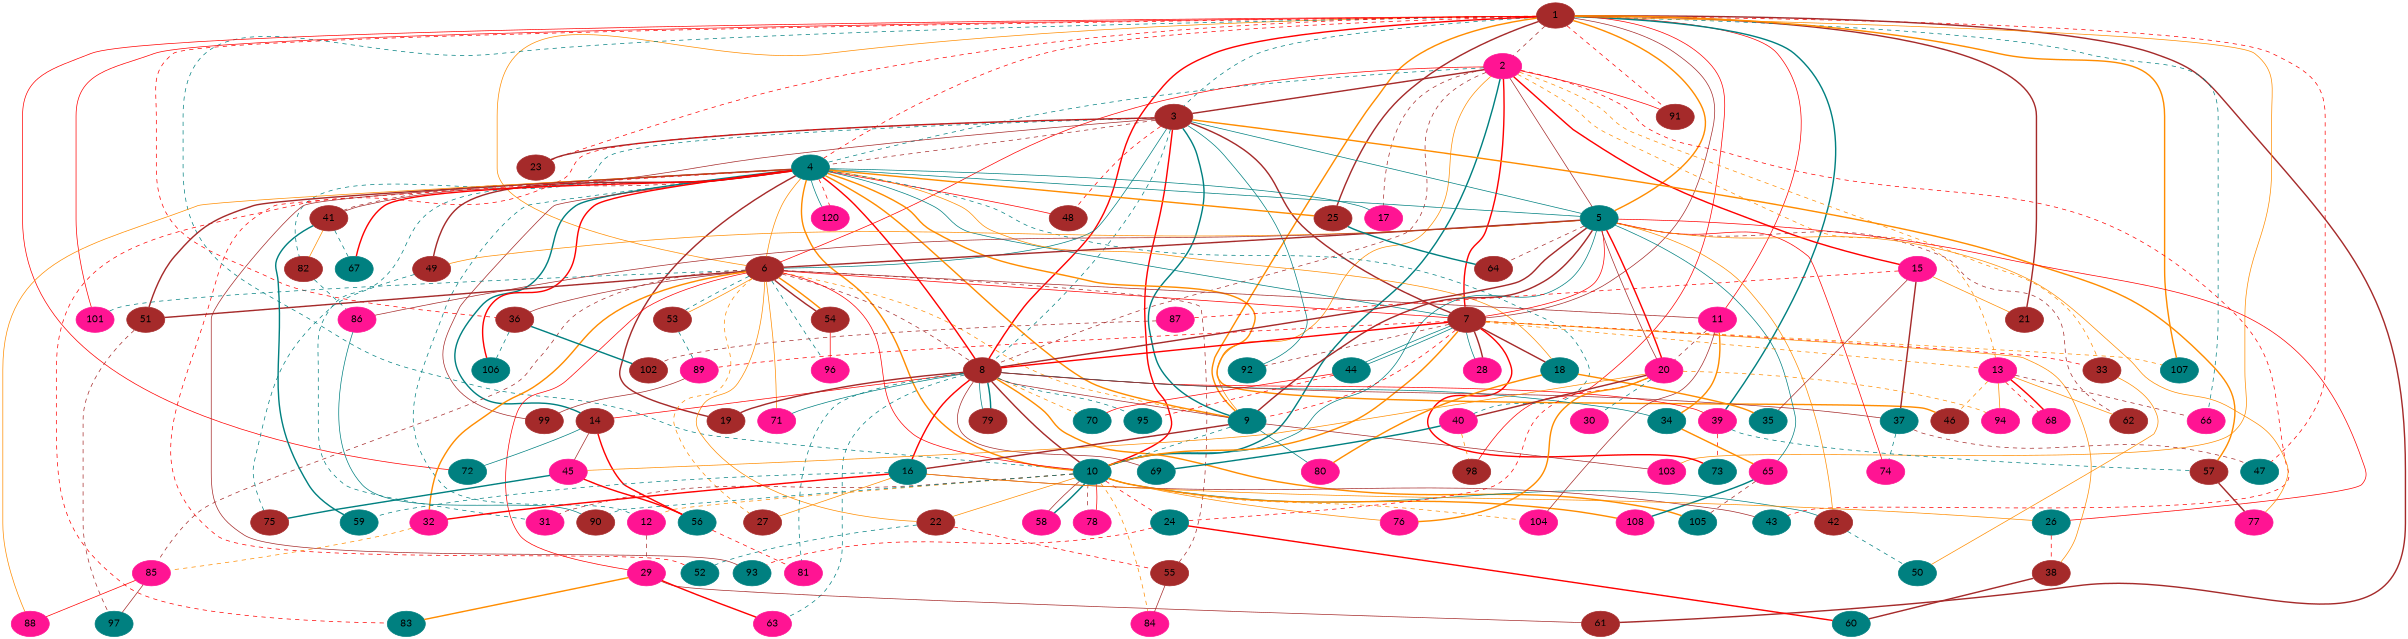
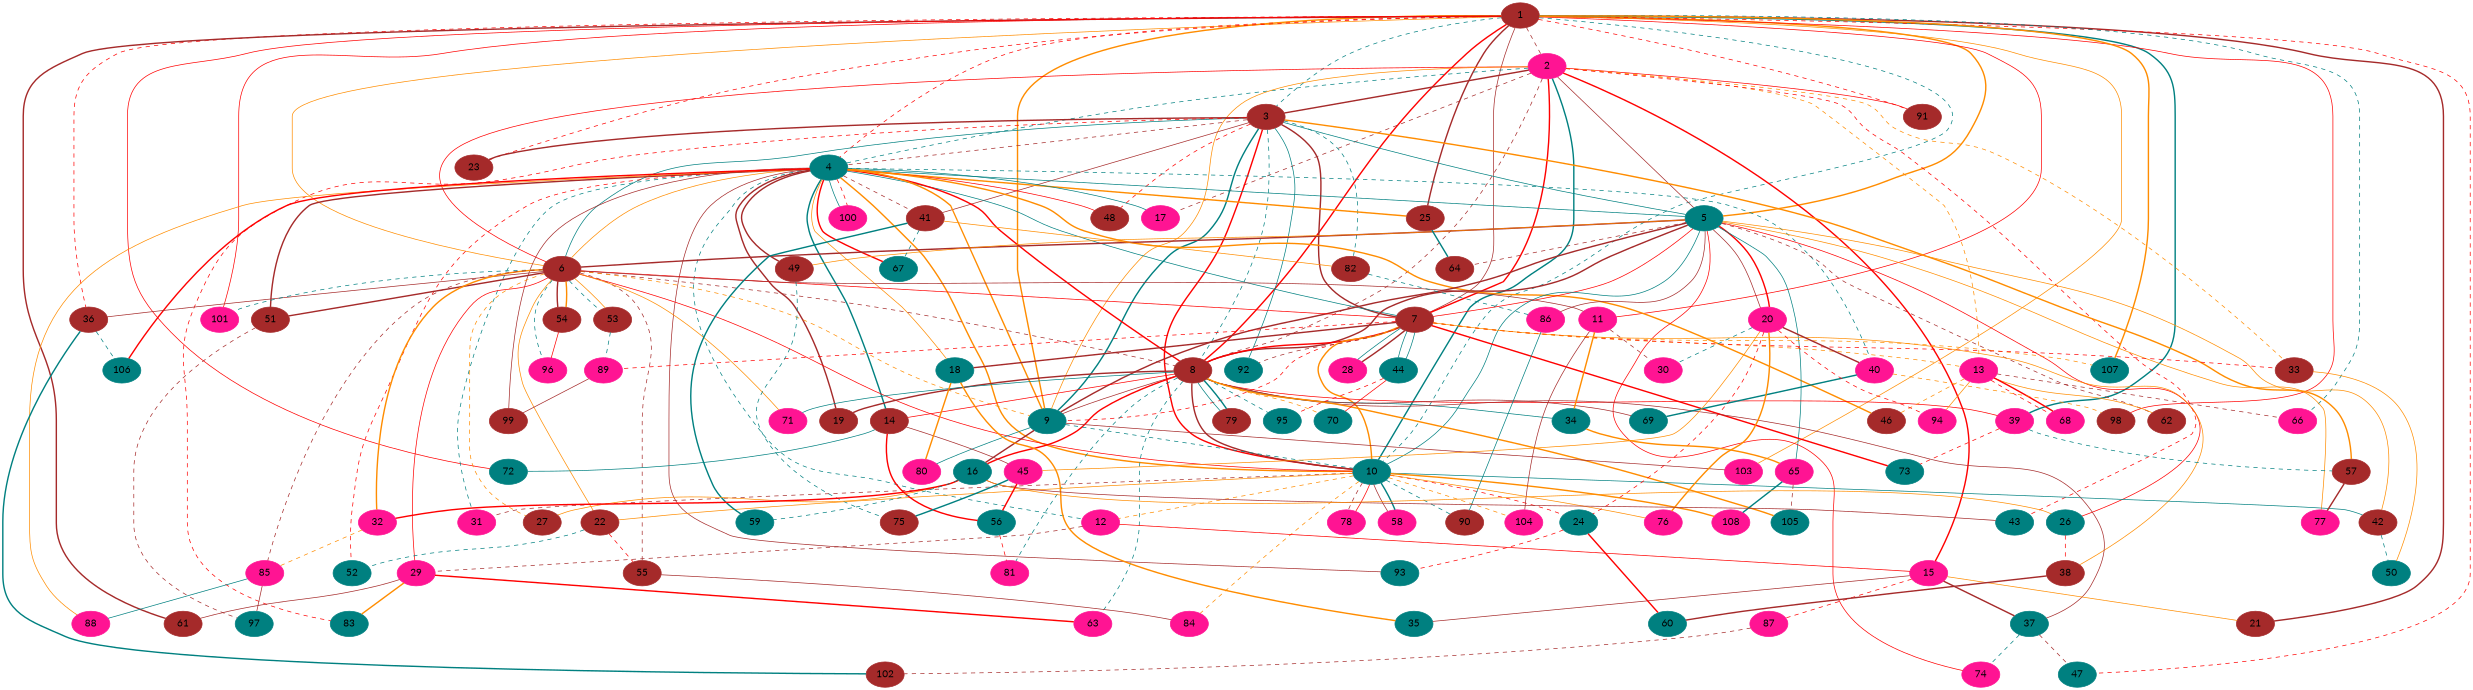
  graph {
    fontname=Lato
    node [color=deeppink fontname=Lato style=filled]
    edge [color=brown fontname=Lato style=dashed]
    1 [color=brown]
    2
    3 [color=brown]
    4 [color=teal]
    5 [color=teal]
    6 [color=brown]
    7 [color=brown]
    8 [color=brown]
    9 [color=teal]
    10 [color=teal]
    11
    21 [color=brown]
    23 [color=brown]
    25 [color=brown]
    36 [color=brown]
    39
    47 [color=teal]
    61 [color=brown]
    66
    72 [color=teal]
    91 [color=brown]
    98 [color=brown]
    101
    103
    107 [color=teal]
    13
    15
    17
    33 [color=brown]
    43 [color=teal]
    41 [color=brown]
    48 [color=brown]
    57 [color=brown]
    82 [color=brown]
    83 [color=teal]
    92 [color=teal]
    12
    14 [color=brown]
    18 [color=teal]
    19 [color=brown]
    31
    40
    46 [color=brown]
    49 [color=brown]
    51 [color=brown]
    52 [color=teal]
    67 [color=teal]
    88
    93 [color=teal]
    99 [color=brown]
-   100 [label=120]
+   100
    106 [color=teal]
    20
    26 [color=teal]
    42 [color=brown]
    62 [color=brown]
    64 [color=brown]
    65
    74
    77
    86
    22 [color=brown]
    27 [color=brown]
    29
    32
    53 [color=brown]
    54 [color=brown]
    55 [color=brown]
    71
    85
    96
    28
    38 [color=brown]
    44 [color=teal]
    73 [color=teal]
    89
    16 [color=teal]
    34 [color=teal]
    37 [color=teal]
    63
    69 [color=teal]
    70 [color=teal]
    79 [color=brown]
    81
    95 [color=teal]
    105 [color=teal]
    80
    24 [color=teal]
    58
    76
    78
    84
    90 [color=brown]
    104
    108
    30
    102 [color=brown]
    68
    94
    35 [color=teal]
    87
    50 [color=teal]
    59 [color=teal]
    45
    56 [color=teal]
    75 [color=brown]
    97 [color=teal]
    60 [color=teal]
    1 -- 2
    1 -- 3 [color=teal]
    1 -- 4 [color=red]
    1 -- 5 [color=darkorange style=bold]
    1 -- 6 [color=darkorange style=solid]
    1 -- 7 [style=solid]
    1 -- 8 [color=red style=bold]
    1 -- 9 [color=darkorange style=bold]
    1 -- 10 [color=teal]
    1 -- 11 [color=red style=solid]
    1 -- 21 [style=bold]
    1 -- 23 [color=red]
    1 -- 25 [style=bold]
    1 -- 36 [color=red]
    1 -- 39 [color=teal style=bold]
    1 -- 47 [color=red]
    1 -- 61 [style=bold]
    1 -- 66 [color=teal]
    1 -- 72 [color=red style=solid]
    1 -- 91 [color=red]
    1 -- 98 [color=red style=solid]
    1 -- 101 [color=red style=solid]
    1 -- 103 [color=darkorange style=solid]
    1 -- 107 [color=darkorange style=bold]
    2 -- 3 [style=bold]
    2 -- 4 [color=teal]
    2 -- 5 [style=solid]
    2 -- 6 [color=red style=solid]
    2 -- 7 [color=red style=bold]
    2 -- 8
    2 -- 9 [color=darkorange style=solid]
    2 -- 10 [color=teal style=bold]
    2 -- 91 [color=red style=solid]
    2 -- 13 [color=darkorange]
    2 -- 15 [color=red style=bold]
    2 -- 17
    2 -- 33 [color=darkorange]
    2 -- 43 [color=red]
    3 -- 4
    3 -- 5 [color=teal style=solid]
    3 -- 6 [color=teal style=solid]
    3 -- 7 [style=bold]
    3 -- 8 [color=teal]
    3 -- 9 [color=teal style=bold]
    3 -- 10 [color=red style=bold]
    3 -- 23 [style=bold]
    3 -- 41 [style=solid]
    3 -- 48 [color=red]
    3 -- 57 [color=darkorange style=bold]
    3 -- 82 [color=teal]
    3 -- 83 [color=red]
    3 -- 92 [color=teal style=solid]
    4 -- 5 [color=teal style=solid]
    4 -- 6 [color=darkorange style=solid]
    4 -- 7 [color=teal style=solid]
    4 -- 8 [color=red style=bold]
    4 -- 9 [color=darkorange style=bold]
    4 -- 10 [color=darkorange style=bold]
    4 -- 25 [color=darkorange style=bold]
    4 -- 17 [color=teal style=solid]
    4 -- 41
    4 -- 48 [color=red style=solid]
    4 -- 12 [color=teal]
    4 -- 14 [color=teal style=bold]
    4 -- 18 [color=darkorange style=solid]
    4 -- 19 [style=bold]
    4 -- 31 [color=teal]
    4 -- 40 [color=teal]
    4 -- 46 [color=darkorange style=bold]
    4 -- 49 [style=bold]
    4 -- 51 [style=bold]
    4 -- 52 [color=red]
    4 -- 67 [color=red style=bold]
    4 -- 88 [color=darkorange style=solid]
    4 -- 93 [style=solid]
    4 -- 99 [style=solid]
    4 -- 100 [color=teal style=solid]
    4 -- 100 [color=red]
    4 -- 106 [color=red style=bold]
    5 -- 6 [style=bold]
    5 -- 7 [color=red style=solid]
    5 -- 8 [style=bold]
    5 -- 9 [style=bold]
    5 -- 10 [color=teal style=solid]
    5 -- 49 [color=darkorange style=solid]
    5 -- 20 [style=solid]
    5 -- 20 [color=red style=bold]
    5 -- 26 [color=red style=solid]
    5 -- 42 [color=darkorange style=solid]
    5 -- 62
    5 -- 64
    5 -- 65 [color=teal style=solid]
    5 -- 74 [color=red style=solid]
    5 -- 77 [color=darkorange style=solid]
    5 -- 86 [style=solid]
    6 -- 7 [color=red style=solid]
    6 -- 8
    6 -- 9 [color=darkorange]
    6 -- 10 [color=red style=solid]
    6 -- 11 [style=solid]
    6 -- 36 [style=solid]
    6 -- 101 [color=teal]
    6 -- 51 [style=bold]
    6 -- 22 [color=darkorange style=solid]
    6 -- 27 [color=darkorange]
    6 -- 29 [color=red style=solid]
    6 -- 32 [color=darkorange style=bold]
    6 -- 53 [color=teal]
    6 -- 53 [color=darkorange style=solid]
    6 -- 54 [style=bold]
    6 -- 54 [color=darkorange style=bold]
    6 -- 55
    6 -- 71 [color=darkorange style=solid]
    6 -- 85
    6 -- 96 [color=teal]
    7 -- 8 [color=red style=bold]
    7 -- 9 [color=red]
    7 -- 10 [color=darkorange style=bold]
    7 -- 107 [color=darkorange]
    7 -- 13 [color=darkorange]
    7 -- 33 [color=red]
    7 -- 92
    7 -- 18 [style=bold]
    7 -- 28 [color=teal style=solid]
    7 -- 28 [style=bold]
    7 -- 38 [color=darkorange style=solid]
    7 -- 44 [color=teal style=solid]
    7 -- 44 [color=teal style=solid]
    7 -- 73 [color=red style=bold]
    7 -- 89 [color=red]
    8 -- 9 [style=solid]
    8 -- 10 [style=bold]
    8 -- 39 [color=red style=solid]
    8 -- 14 [color=red style=solid]
    8 -- 19 [style=bold]
    8 -- 71 [color=teal style=solid]
    8 -- 16 [color=red style=bold]
    8 -- 34 [color=teal style=solid]
    8 -- 37 [style=solid]
    8 -- 63 [color=teal]
    8 -- 69 [style=solid]
    8 -- 70 [color=darkorange]
    8 -- 79 [color=teal style=solid]
    8 -- 79 [color=teal style=bold]
    8 -- 81 [color=teal]
    8 -- 95 [color=teal]
    8 -- 105 [color=darkorange style=bold]
    9 -- 10 [color=teal]
    9 -- 103 [style=solid]
    9 -- 16 [style=bold]
    9 -- 80 [color=teal style=solid]
    10 -- 12 [color=darkorange]
    10 -- 31
    10 -- 42 [color=teal style=solid]
    10 -- 22 [color=darkorange style=solid]
    10 -- 24 [color=red]
    10 -- 58 [style=solid]
    10 -- 58 [color=teal style=bold]
    10 -- 76 [color=darkorange style=solid]
    10 -- 78
    10 -- 78 [color=red style=solid]
    10 -- 84 [color=darkorange]
    10 -- 90 [color=teal]
    10 -- 104 [color=darkorange]
    10 -- 108 [color=darkorange style=bold]
    11 -- 34 [color=darkorange style=bold]
    11 -- 104 [style=solid]
-   11 -- 20
+   11 -- 30
    25 -- 64 [color=teal style=bold]
    36 -- 106 [color=teal]
    36 -- 102 [color=teal style=bold]
    39 -- 57 [color=teal]
    39 -- 73 [color=red]
    13 -- 66
    13 -- 46 [color=darkorange]
    13 -- 62 [color=darkorange style=solid]
    13 -- 68 [color=red]
    13 -- 68 [color=red style=bold]
    13 -- 94 [color=darkorange style=solid]
    15 -- 21 [color=darkorange style=solid]
    15 -- 37 [style=bold]
    15 -- 35 [style=solid]
    15 -- 87 [color=red]
    33 -- 50 [color=darkorange style=solid]
    41 -- 82 [color=darkorange style=solid]
    41 -- 67 [color=teal]
    41 -- 59 [color=teal style=bold]
    57 -- 77 [style=bold]
    82 -- 86 [color=teal]
+   12 -- 15 [color=red style=solid]
    12 -- 29
    14 -- 72 [color=teal style=solid]
    14 -- 45 [style=solid]
    14 -- 56 [color=red style=bold]
    18 -- 80 [color=darkorange style=bold]
    18 -- 35 [color=darkorange style=bold]
    40 -- 98 [color=darkorange]
    40 -- 69 [color=teal style=bold]
    49 -- 75 [color=teal]
    51 -- 97
    20 -- 40 [style=bold]
    20 -- 24 [color=red]
    20 -- 76 [color=darkorange style=bold]
    20 -- 30 [color=teal]
-   20 -- 94 [color=darkorange]
+   20 -- 94 [color=red]
    20 -- 45 [color=darkorange style=solid]
    26 -- 38 [color=red]
    42 -- 50 [color=teal]
    65 -- 105
    65 -- 108 [color=teal style=bold]
    86 -- 90 [color=teal style=solid]
    22 -- 52 [color=teal]
    22 -- 55 [color=red]
    29 -- 61 [style=solid]
    29 -- 83 [color=darkorange style=bold]
    29 -- 63 [color=red style=bold]
    32 -- 85 [color=darkorange]
    53 -- 89 [color=teal]
    54 -- 96 [color=red style=solid]
    55 -- 84 [style=solid]
-   85 -- 88 [color=red style=solid]
+   85 -- 88 [color=teal style=solid]
    85 -- 97 [style=solid]
    38 -- 60 [style=bold]
    44 -- 70 [color=red style=solid]
    44 -- 95 [color=red]
    89 -- 99 [style=solid]
    16 -- 43 [style=solid]
    16 -- 26 [color=darkorange style=solid]
    16 -- 27 [color=darkorange style=solid]
    16 -- 32 [color=red style=bold]
    16 -- 59 [color=teal]
    34 -- 65 [color=darkorange style=bold]
    37 -- 47
    37 -- 74 [color=teal]
    24 -- 93 [color=red]
    24 -- 60 [color=red style=bold]
    87 -- 102
    45 -- 56 [color=red style=bold]
    45 -- 75 [color=teal style=bold]
    56 -- 81 [color=red]
  }
